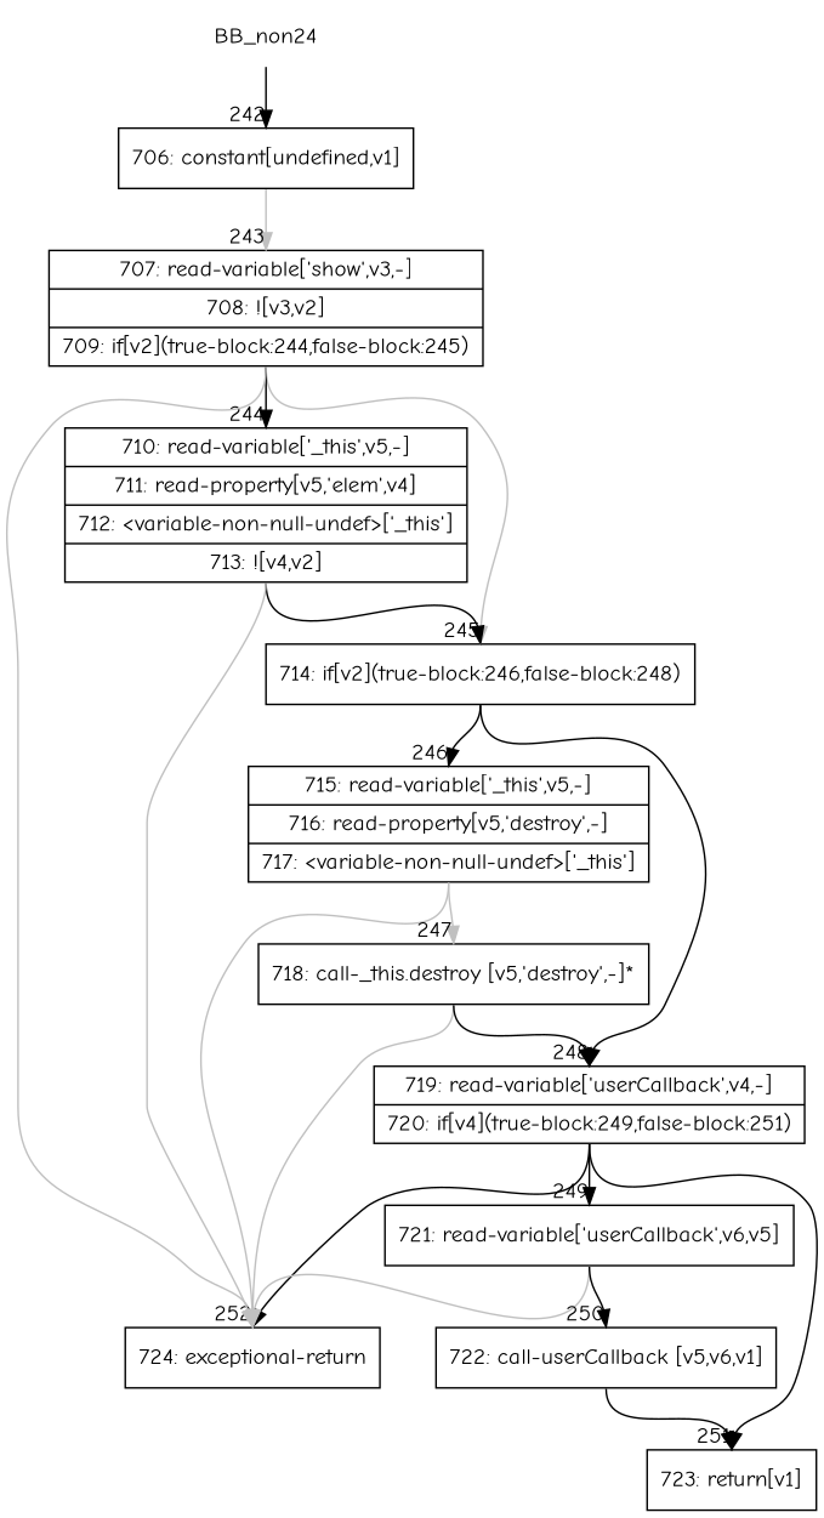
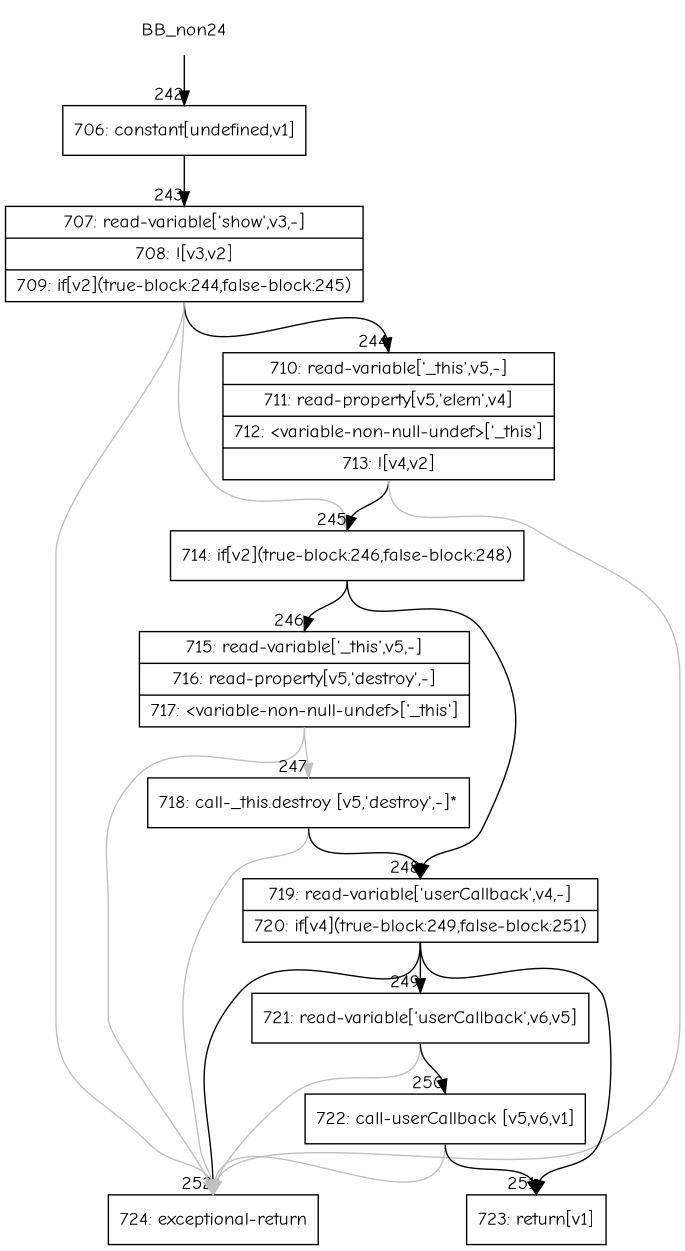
  digraph {
    fontname="Comic Neue"
    rankdir=TD
    node [fontname="Comic Neue" shape=record]
    edge [fontname="Comic Neue" headport=n tailport=s]
    n1 [label=BB_non24 shape=none]
    n2 [label="{706: constant[undefined,v1]}"]
    n3 [label="{707: read-variable['show',v3,-]|708: ![v3,v2]|709: if[v2](true-block:244,false-block:245)}"]
    n4 [label="{714: if[v2](true-block:246,false-block:248)}"]
    n5 [label="{710: read-variable['_this',v5,-]|711: read-property[v5,'elem',v4]|712: \<variable-non-null-undef\>['_this']|713: ![v4,v2]}"]
    n6 [label="{724: exceptional-return}"]
    n7 [label="{715: read-variable['_this',v5,-]|716: read-property[v5,'destroy',-]|717: \<variable-non-null-undef\>['_this']}"]
    n8 [label="{719: read-variable['userCallback',v4,-]|720: if[v4](true-block:249,false-block:251)}"]
    n9 [label="{718: call-_this.destroy [v5,'destroy',-]*}"]
    n10 [label="{721: read-variable['userCallback',v6,v5]}"]
    n11 [label="{723: return[v1]}"]
    n12 [label="{722: call-userCallback [v5,v6,v1]}"]
    n1 -> n2 [headlabel="    242"]
-   n2 -> n3 [headlabel="      243" color=gray]
+   n2 -> n3 [headlabel="      243"]
    n3 -> n4 [color=gray headlabel="      245"]
    n3 -> n5 [headlabel="      244"]
    n3 -> n6 [color=gray headlabel="      252"]
    n4 -> n7 [headlabel="      246"]
    n4 -> n8 [headlabel="      248"]
    n5 -> n4
    n5 -> n6 [color=gray]
    n7 -> n6 [color=gray]
    n7 -> n9 [color=gray headlabel="      247"]
    n8 -> n6 [color=black]
    n8 -> n10 [headlabel="      249"]
    n8 -> n11 [headlabel="      251"]
    n9 -> n6 [color=gray]
    n9 -> n8
    n10 -> n6 [color=gray]
    n10 -> n12 [headlabel="      250"]
+   n12 -> n6 [color=gray]
    n12 -> n11
  }
